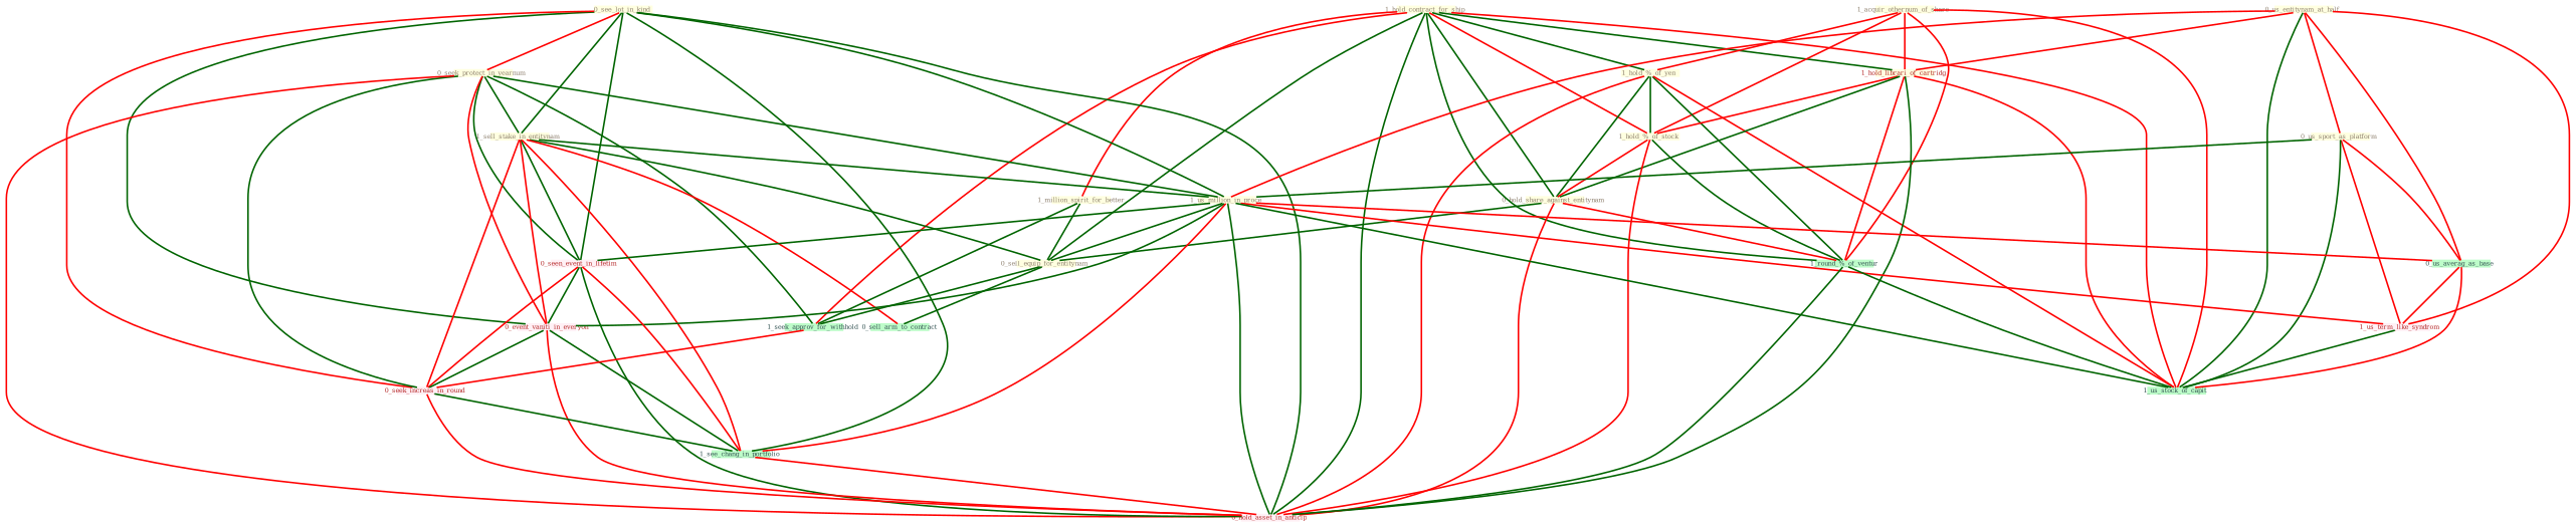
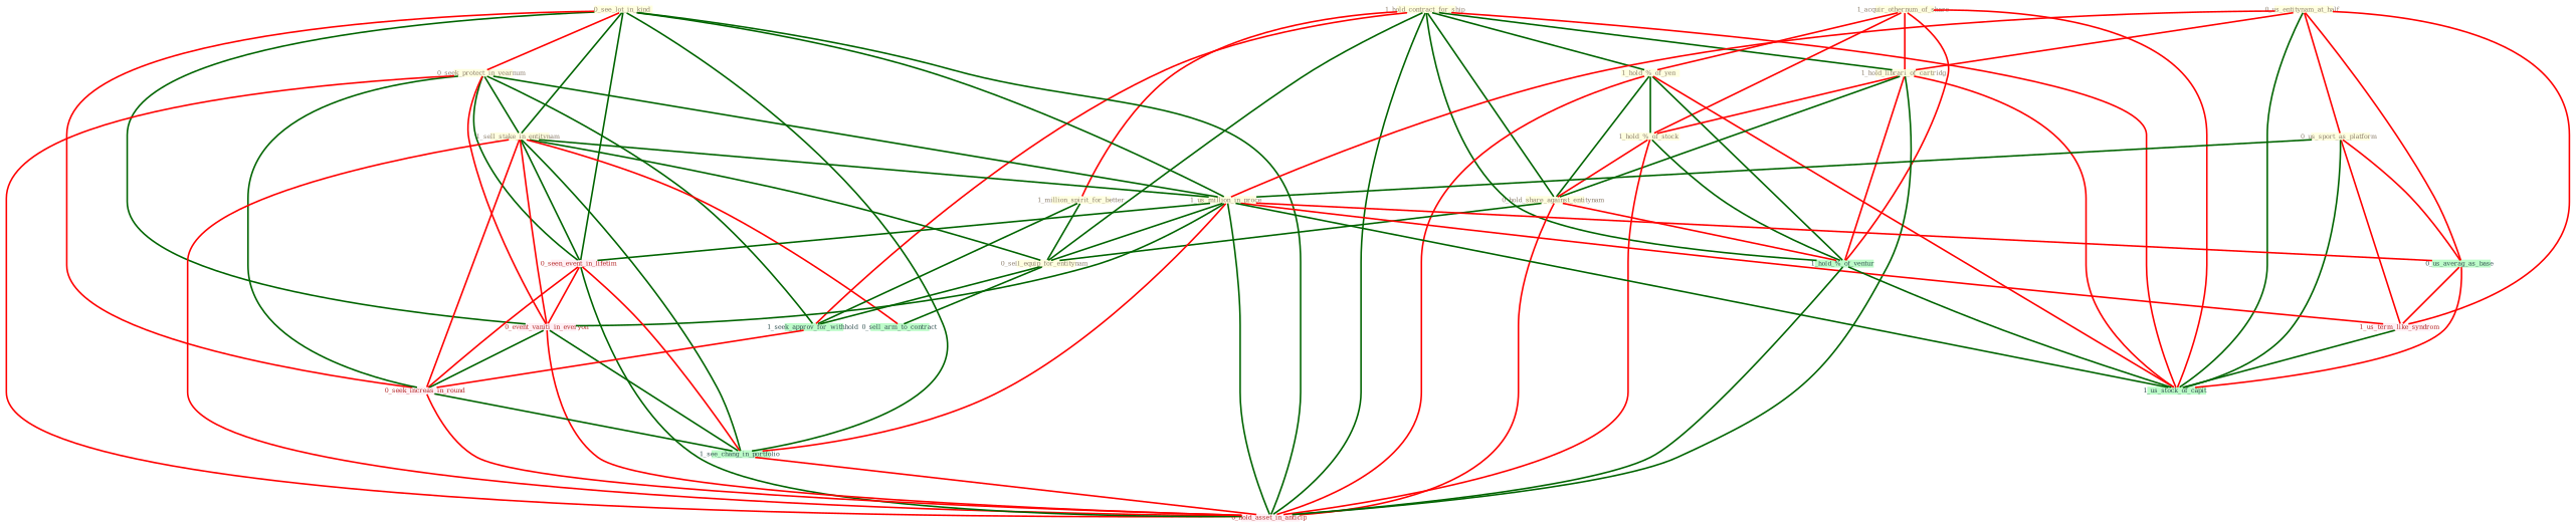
  graph {
    node [color="#ffffe0" fixedsize=true fontcolor="#8b7d6b" fontsize=4 shape=polygon style=filled]
    edge [color=darkgreen w=1]
    "1_hold_contract_for_ship " [height=.06 width=.5]
    "0_see_lot_in_kind " [height=.06 width=.5]
    "0_seek_protect_in_yearnum " [height=.06 width=.5]
    "1_acquir_othernum_of_share " [height=.06 width=.5]
    "1_hold_%_of_yen " [height=.06 width=.5]
    "1_sell_stake_in_entitynam " [height=.06 width=.5]
-   "1_hold_librari_of_cartridg " [fontcolor="#b22222" height=.06 width=.5]
+   "1_hold_librari_of_cartridg " [height=.06 width=.5]
    "1_hold_%_of_stock " [height=.06 width=.5]
    "0_us_entitynam_at_half " [height=.06 width=.5]
    n10 [height=.06 label="1_million_spirit_for_better" width=.5]
    "0_hold_share_against_entitynam " [height=.06 width=.5]
    "0_sell_equip_for_entitynam " [height=.06 width=.5]
    "0_us_sport_as_platform " [height=.06 width=.5]
    "1_us_million_in_proce " [height=.06 width=.5]
    "0_seen_event_in_lifetim " [color="#fff0f5" fontcolor="#b22222" height=.06 width=.5]
    "1_us_term_like_syndrom " [color="#fff0f5" fontcolor="#b22222" height=.06 width=.5]
    n17 [color="#fff0f5" fontcolor="#b22222" height=.06 label="0_event_vaniti_in_everyon" width=.5]
    "0_seek_increas_in_round " [color="#fff0f5" fontcolor="#b22222" height=.06 width=.5]
    "0_hold_asset_in_anticip " [color="#fff0f5" fontcolor="#b22222" height=.06 width=.5]
    "1_seek_approv_for_withhold " [color="#BDFCC9" fontcolor="#2f4f4f" height=.06 width=.5]
-   "1_hold_%_of_ventur " [color="#BDFCC9" fontcolor="#2f4f4f" height=.06 width=.5 label="1_round_%_of_ventur"]
+   "1_hold_%_of_ventur " [color="#BDFCC9" fontcolor="#2f4f4f" height=.06 width=.5]
    "1_us_stock_of_capit " [color="#BDFCC9" fontcolor="#2f4f4f" height=.06 width=.5]
    "1_see_chang_in_portfolio " [color="#BDFCC9" fontcolor="#2f4f4f" height=.06 width=.5]
    n24 [color="#BDFCC9" fontcolor="#2f4f4f" height=.06 label="0_sell_arm_to_contract" width=.5]
    "0_us_averag_as_base " [color="#BDFCC9" fontcolor="#2f4f4f" height=.06 width=.5]
    subgraph sub_1 {
      "1_hold_contract_for_ship "
      "0_see_lot_in_kind "
      "0_seek_protect_in_yearnum "
      "1_acquir_othernum_of_share "
      "1_hold_%_of_yen "
      "1_sell_stake_in_entitynam "
      "1_hold_librari_of_cartridg "
      "1_hold_%_of_stock "
      "0_us_entitynam_at_half "
      n10
      "0_hold_share_against_entitynam "
      "0_sell_equip_for_entitynam "
      "0_us_sport_as_platform "
      "1_us_million_in_proce "
    }
    subgraph sub_2 {
      "0_seen_event_in_lifetim "
      "1_us_term_like_syndrom "
      n17
      "0_seek_increas_in_round "
      "0_hold_asset_in_anticip "
    }
    "1_hold_contract_for_ship " -- "1_hold_%_of_yen "
    "1_hold_contract_for_ship " -- "1_hold_librari_of_cartridg "
-   "1_hold_contract_for_ship " -- "1_hold_%_of_stock " [color=red]
    "1_hold_contract_for_ship " -- n10 [color=red]
    "1_hold_contract_for_ship " -- "0_hold_share_against_entitynam "
    "1_hold_contract_for_ship " -- "0_sell_equip_for_entitynam "
    "1_hold_contract_for_ship " -- "0_hold_asset_in_anticip "
    "1_hold_contract_for_ship " -- "1_seek_approv_for_withhold " [color=red]
    "1_hold_contract_for_ship " -- "1_hold_%_of_ventur "
    "1_hold_contract_for_ship " -- "1_us_stock_of_capit " [color=red]
    "0_see_lot_in_kind " -- "0_seek_protect_in_yearnum " [color=red]
    "0_see_lot_in_kind " -- "1_sell_stake_in_entitynam "
    "0_see_lot_in_kind " -- "1_us_million_in_proce "
    "0_see_lot_in_kind " -- "0_seen_event_in_lifetim "
    "0_see_lot_in_kind " -- n17 [w=2]
    "0_see_lot_in_kind " -- "0_seek_increas_in_round " [color=red]
    "0_see_lot_in_kind " -- "0_hold_asset_in_anticip "
    "0_see_lot_in_kind " -- "1_see_chang_in_portfolio " [w=2]
    "0_seek_protect_in_yearnum " -- "1_sell_stake_in_entitynam "
    "0_seek_protect_in_yearnum " -- "1_us_million_in_proce "
    "0_seek_protect_in_yearnum " -- "0_seen_event_in_lifetim "
    "0_seek_protect_in_yearnum " -- n17 [color=red]
    "0_seek_protect_in_yearnum " -- "0_seek_increas_in_round " [w=2]
    "0_seek_protect_in_yearnum " -- "0_hold_asset_in_anticip " [color=red]
    "0_seek_protect_in_yearnum " -- "1_seek_approv_for_withhold "
    "1_acquir_othernum_of_share " -- "1_hold_%_of_yen " [color=red]
    "1_acquir_othernum_of_share " -- "1_hold_librari_of_cartridg " [color=red]
    "1_acquir_othernum_of_share " -- "1_hold_%_of_stock " [color=red]
    "1_acquir_othernum_of_share " -- "1_hold_%_of_ventur " [color=red]
    "1_acquir_othernum_of_share " -- "1_us_stock_of_capit " [color=red]
    "1_hold_%_of_yen " -- "1_hold_%_of_stock " [w=3]
    "1_hold_%_of_yen " -- "0_hold_share_against_entitynam "
    "1_hold_%_of_yen " -- "0_hold_asset_in_anticip " [color=red]
    "1_hold_%_of_yen " -- "1_hold_%_of_ventur " [w=3]
    "1_hold_%_of_yen " -- "1_us_stock_of_capit " [color=red]
    "1_sell_stake_in_entitynam " -- "0_sell_equip_for_entitynam " [w=2]
    "1_sell_stake_in_entitynam " -- "1_us_million_in_proce "
    "1_sell_stake_in_entitynam " -- "0_seen_event_in_lifetim "
    "1_sell_stake_in_entitynam " -- n17 [color=red]
    "1_sell_stake_in_entitynam " -- "0_seek_increas_in_round " [color=red]
-   "1_sell_stake_in_entitynam " -- "1_see_chang_in_portfolio " [color=red]
+   "1_sell_stake_in_entitynam " -- "0_hold_asset_in_anticip " [color=red]
+   "1_sell_stake_in_entitynam " -- "1_see_chang_in_portfolio "
    "1_sell_stake_in_entitynam " -- n24 [color=red]
    "1_hold_librari_of_cartridg " -- "1_hold_%_of_stock " [color=red w=2]
    "1_hold_librari_of_cartridg " -- "0_hold_share_against_entitynam "
    "1_hold_librari_of_cartridg " -- "0_hold_asset_in_anticip "
    "1_hold_librari_of_cartridg " -- "1_hold_%_of_ventur " [color=red w=2]
    "1_hold_librari_of_cartridg " -- "1_us_stock_of_capit " [color=red]
    "1_hold_%_of_stock " -- "0_hold_share_against_entitynam " [color=red]
    "1_hold_%_of_stock " -- "0_hold_asset_in_anticip " [color=red]
    "1_hold_%_of_stock " -- "1_hold_%_of_ventur " [w=3]
    "0_us_entitynam_at_half " -- "1_hold_librari_of_cartridg " [color=red w=2]
    "0_us_entitynam_at_half " -- "0_us_sport_as_platform " [color=red]
    "0_us_entitynam_at_half " -- "1_us_million_in_proce " [color=red]
    "0_us_entitynam_at_half " -- "1_us_term_like_syndrom " [color=red]
    "0_us_entitynam_at_half " -- "1_us_stock_of_capit "
    "0_us_entitynam_at_half " -- "0_us_averag_as_base " [color=red]
    n10 -- "0_sell_equip_for_entitynam "
    n10 -- "1_seek_approv_for_withhold "
    "0_hold_share_against_entitynam " -- "0_sell_equip_for_entitynam "
    "0_hold_share_against_entitynam " -- "0_hold_asset_in_anticip " [color=red]
    "0_hold_share_against_entitynam " -- "1_hold_%_of_ventur " [color=red]
    "0_sell_equip_for_entitynam " -- "1_seek_approv_for_withhold "
    "0_sell_equip_for_entitynam " -- n24
    "0_us_sport_as_platform " -- "1_us_million_in_proce "
    "0_us_sport_as_platform " -- "1_us_term_like_syndrom " [color=red]
    "0_us_sport_as_platform " -- "1_us_stock_of_capit "
    "0_us_sport_as_platform " -- "0_us_averag_as_base " [color=red w=2]
    "1_us_million_in_proce " -- "0_sell_equip_for_entitynam "
    "1_us_million_in_proce " -- "0_seen_event_in_lifetim "
    "1_us_million_in_proce " -- "1_us_term_like_syndrom " [color=red]
    "1_us_million_in_proce " -- n17
    "1_us_million_in_proce " -- "0_hold_asset_in_anticip "
    "1_us_million_in_proce " -- "1_us_stock_of_capit "
    "1_us_million_in_proce " -- "1_see_chang_in_portfolio " [color=red]
    "1_us_million_in_proce " -- "0_us_averag_as_base " [color=red]
-   "0_seen_event_in_lifetim " -- n17
+   "0_seen_event_in_lifetim " -- n17 [color=red]
    "0_seen_event_in_lifetim " -- "0_seek_increas_in_round " [color=red]
    "0_seen_event_in_lifetim " -- "0_hold_asset_in_anticip "
    "0_seen_event_in_lifetim " -- "1_see_chang_in_portfolio " [color=red]
    "1_us_term_like_syndrom " -- "1_us_stock_of_capit "
    n17 -- "0_seek_increas_in_round "
    n17 -- "0_hold_asset_in_anticip " [color=red]
    n17 -- "1_see_chang_in_portfolio " [w=2]
    "0_seek_increas_in_round " -- "0_hold_asset_in_anticip " [color=red]
    "0_seek_increas_in_round " -- "1_see_chang_in_portfolio "
    "1_seek_approv_for_withhold " -- "0_seek_increas_in_round " [color=red]
    "1_hold_%_of_ventur " -- "0_hold_asset_in_anticip "
    "1_hold_%_of_ventur " -- "1_us_stock_of_capit "
    "1_see_chang_in_portfolio " -- "0_hold_asset_in_anticip " [color=red]
    "0_us_averag_as_base " -- "1_us_term_like_syndrom " [color=red]
    "0_us_averag_as_base " -- "1_us_stock_of_capit " [color=red]
  }
